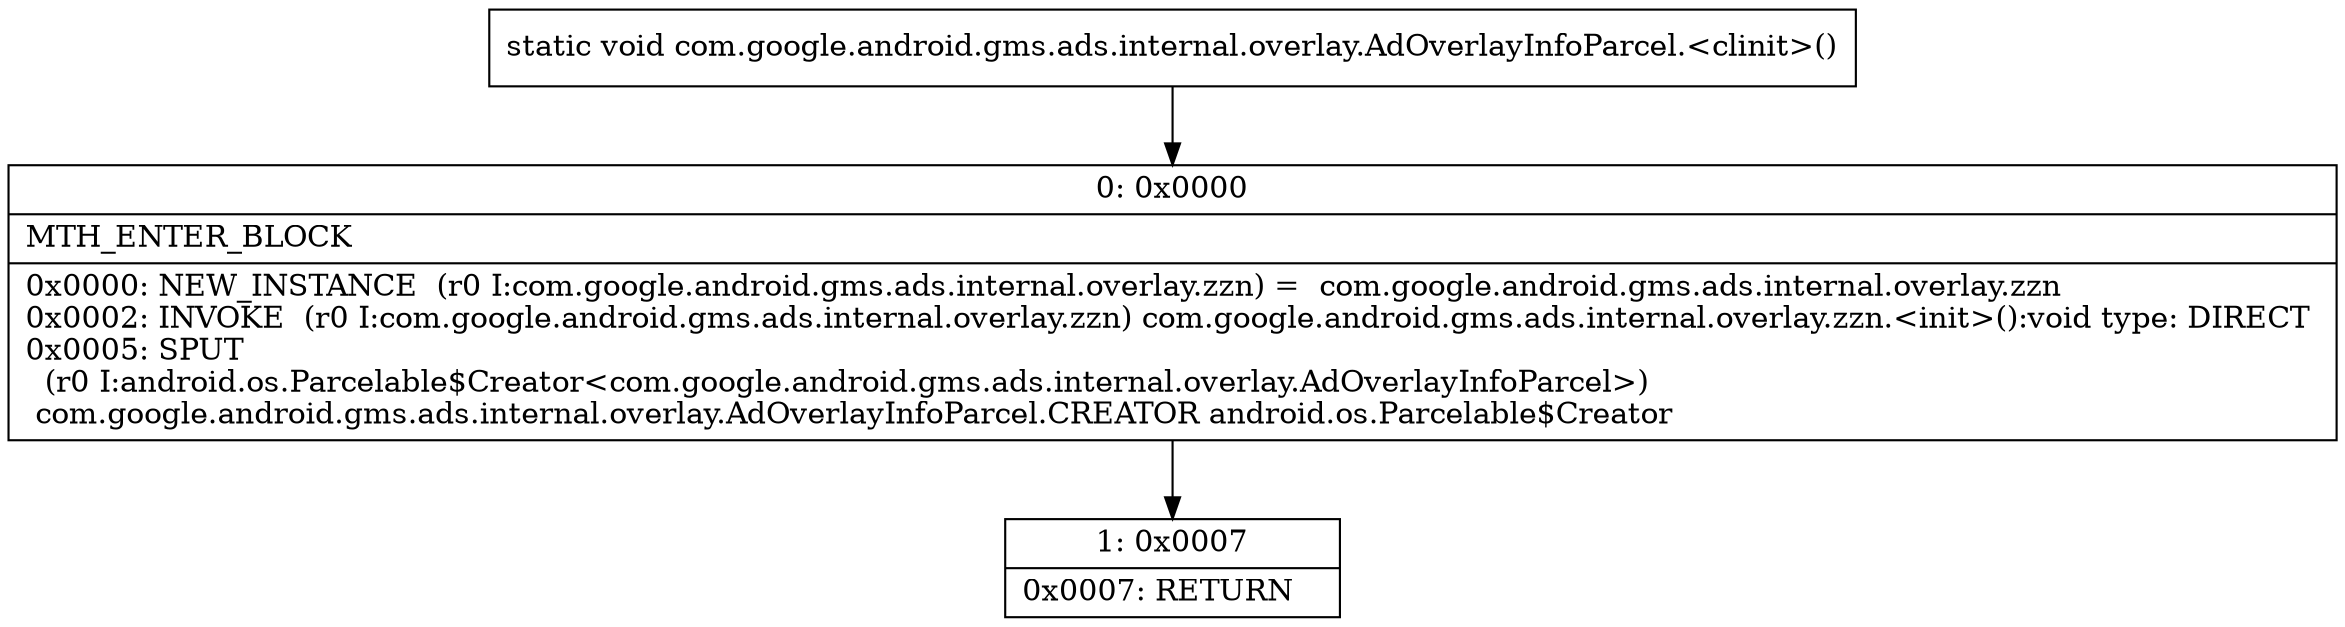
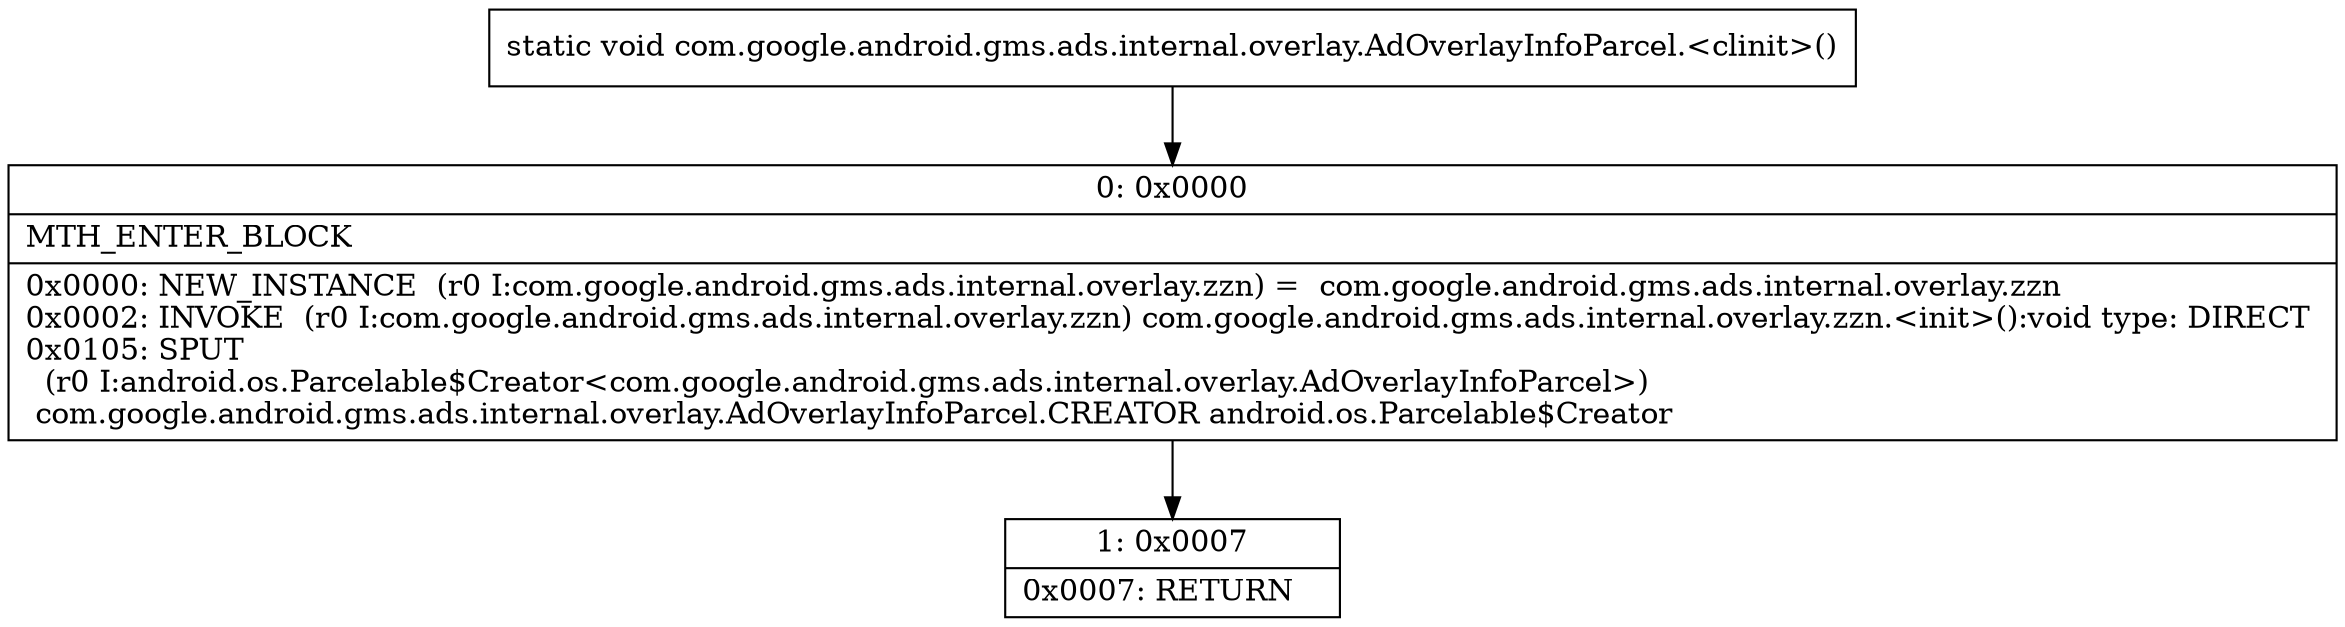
  digraph {
    node [shape=record]
-   n1 [label="{0\:\ 0x0000|MTH_ENTER_BLOCK\l|0x0000: NEW_INSTANCE  (r0 I:com.google.android.gms.ads.internal.overlay.zzn) =  com.google.android.gms.ads.internal.overlay.zzn \l0x0002: INVOKE  (r0 I:com.google.android.gms.ads.internal.overlay.zzn) com.google.android.gms.ads.internal.overlay.zzn.\<init\>():void type: DIRECT \l0x0005: SPUT  \l  (r0 I:android.os.Parcelable$Creator\<com.google.android.gms.ads.internal.overlay.AdOverlayInfoParcel\>)\l com.google.android.gms.ads.internal.overlay.AdOverlayInfoParcel.CREATOR android.os.Parcelable$Creator \l}"]
+   n1 [label="{0\:\ 0x0000|MTH_ENTER_BLOCK\l|0x0000: NEW_INSTANCE  (r0 I:com.google.android.gms.ads.internal.overlay.zzn) =  com.google.android.gms.ads.internal.overlay.zzn \l0x0002: INVOKE  (r0 I:com.google.android.gms.ads.internal.overlay.zzn) com.google.android.gms.ads.internal.overlay.zzn.\<init\>():void type: DIRECT \l0x0105: SPUT  \l  (r0 I:android.os.Parcelable$Creator\<com.google.android.gms.ads.internal.overlay.AdOverlayInfoParcel\>)\l com.google.android.gms.ads.internal.overlay.AdOverlayInfoParcel.CREATOR android.os.Parcelable$Creator \l}"]
    n2 [label="{1\:\ 0x0007|0x0007: RETURN   \l}"]
    n3 [label="{static void com.google.android.gms.ads.internal.overlay.AdOverlayInfoParcel.\<clinit\>() }"]
    n1 -> n2
    n3 -> n1
  }
